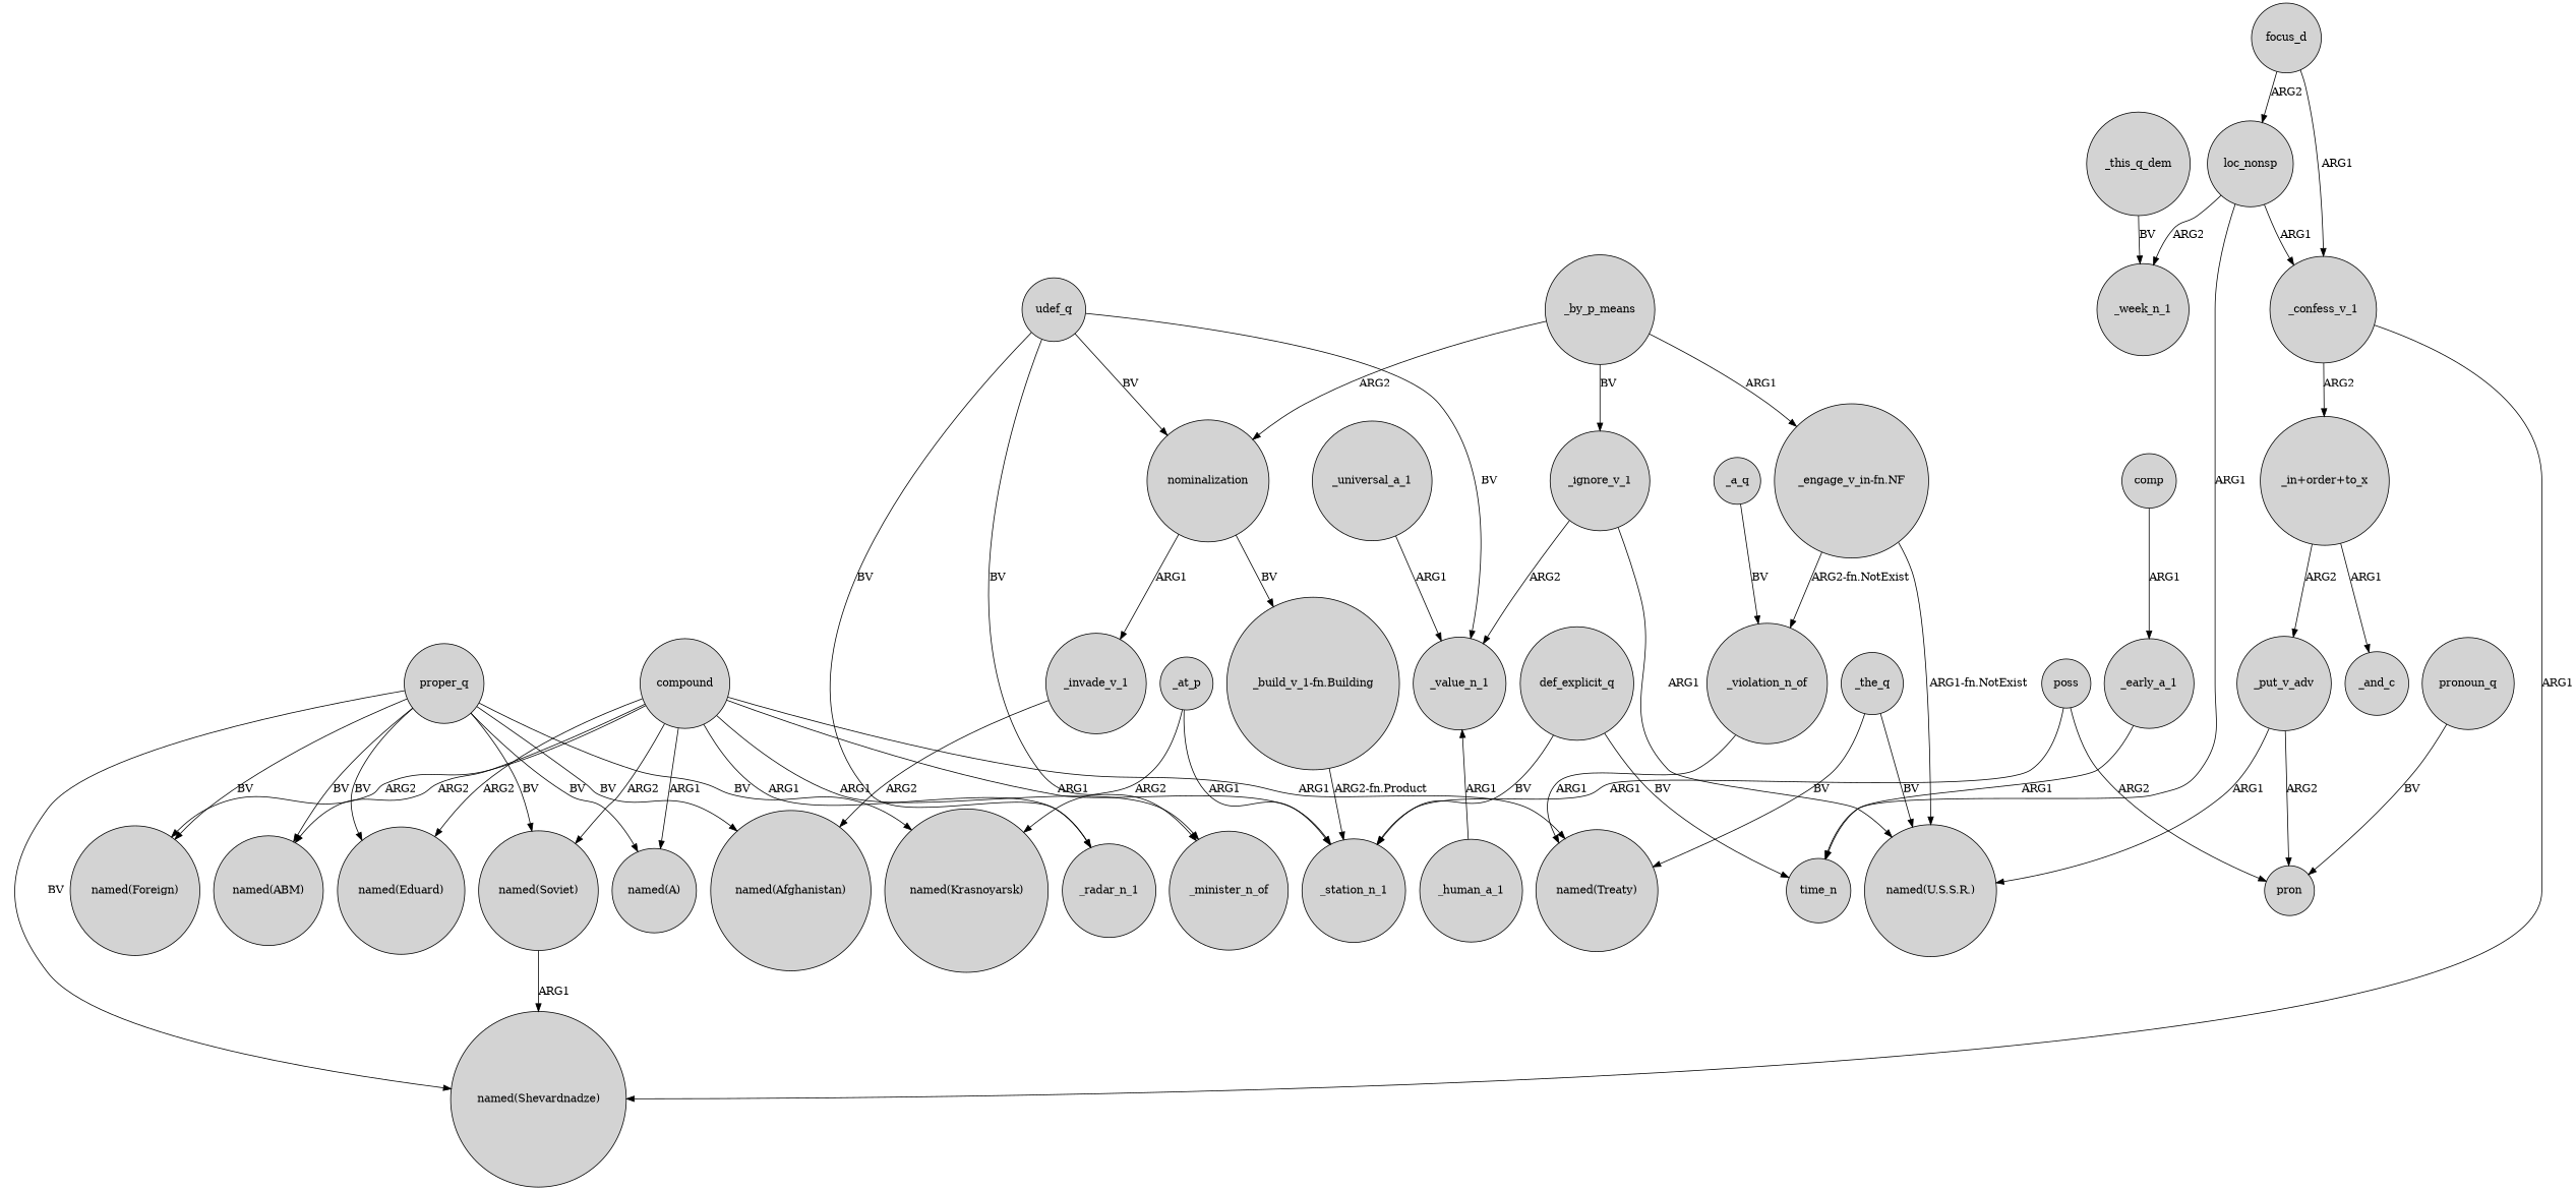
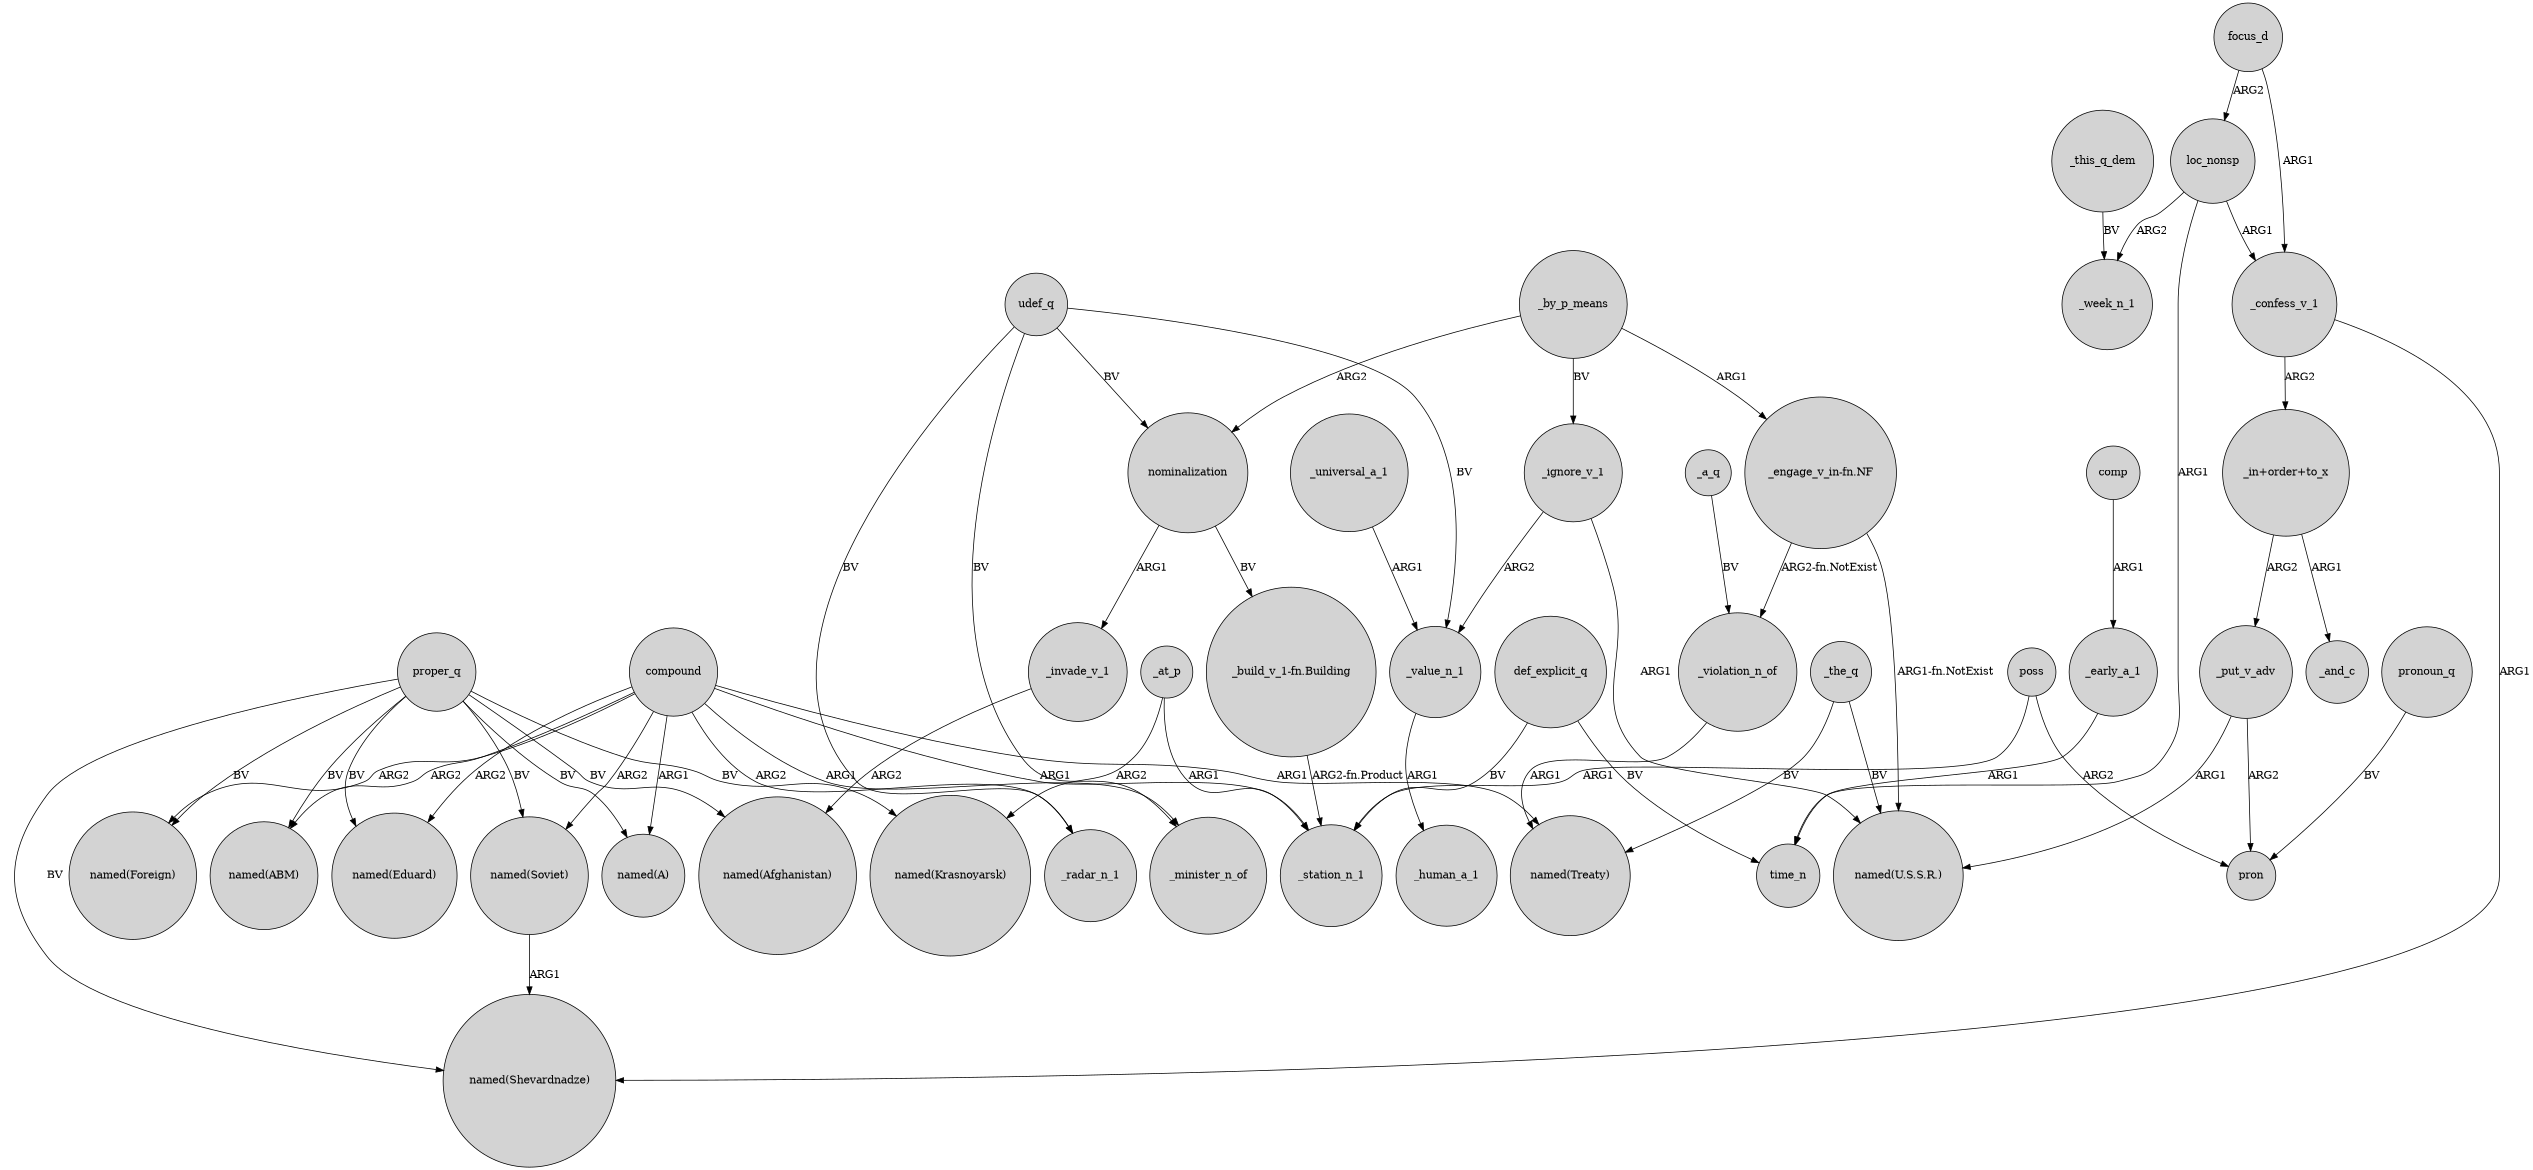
  digraph {
    node [shape=circle style=filled]
    "_engage_v_in-fn.NF"
    _violation_n_of
    "named(U.S.S.R.)"
    "named(Treaty)"
    _at_p
    _station_n_1
    "named(Krasnoyarsk)"
    focus_d
    loc_nonsp
    _confess_v_1
    time_n
    _week_n_1
    "named(Shevardnadze)"
    "_in+order+to_x"
    compound
    "named(Foreign)"
    "named(ABM)"
    _radar_n_1
    "named(A)"
    "named(Soviet)"
    "named(Eduard)"
    _minister_n_of
    _by_p_means
    nominalization
    _ignore_v_1
    _invade_v_1
    "_build_v_1-fn.Building"
    _value_n_1
    "named(Afghanistan)"
    proper_q
    poss
    pron
    def_explicit_q
    _and_c
    _put_v_adv
    udef_q
    _universal_a_1
    _this_q_dem
    pronoun_q
    _the_q
    _early_a_1
    _a_q
    _human_a_1
    comp
    "_engage_v_in-fn.NF" -> _violation_n_of [label="ARG2-fn.NotExist"]
    "_engage_v_in-fn.NF" -> "named(U.S.S.R.)" [label="ARG1-fn.NotExist"]
    _violation_n_of -> "named(Treaty)" [label=ARG1]
    _at_p -> _station_n_1 [label=ARG1]
    _at_p -> "named(Krasnoyarsk)" [label=ARG2]
    focus_d -> loc_nonsp [label=ARG2]
    focus_d -> _confess_v_1 [label=ARG1]
    loc_nonsp -> _confess_v_1 [label=ARG1]
    loc_nonsp -> time_n [label=ARG1]
    loc_nonsp -> _week_n_1 [label=ARG2]
    _confess_v_1 -> "named(Shevardnadze)" [label=ARG1]
    _confess_v_1 -> "_in+order+to_x" [label=ARG2]
    "_in+order+to_x" -> _and_c [label=ARG1]
    "_in+order+to_x" -> _put_v_adv [label=ARG2]
    compound -> "named(Treaty)" [label=ARG1]
    compound -> _station_n_1 [label=ARG1]
    compound -> "named(Foreign)" [label=ARG2]
    compound -> "named(ABM)" [label=ARG2]
-   compound -> _radar_n_1 [label=ARG1]
+   compound -> _radar_n_1 [label=ARG2]
    compound -> "named(A)" [label=ARG1]
    compound -> "named(Soviet)" [label=ARG2]
    compound -> "named(Eduard)" [label=ARG2]
    compound -> _minister_n_of [label=ARG1]
    "named(Soviet)" -> "named(Shevardnadze)" [label=ARG1]
    _by_p_means -> "_engage_v_in-fn.NF" [label=ARG1]
    _by_p_means -> nominalization [label=ARG2]
    _by_p_means -> _ignore_v_1 [label=BV]
    nominalization -> _invade_v_1 [label=ARG1]
    nominalization -> "_build_v_1-fn.Building" [label=BV]
    _ignore_v_1 -> "named(U.S.S.R.)" [label=ARG1]
    _ignore_v_1 -> _value_n_1 [label=ARG2]
    _invade_v_1 -> "named(Afghanistan)" [label=ARG2]
    "_build_v_1-fn.Building" -> _station_n_1 [label="ARG2-fn.Product"]
    proper_q -> "named(Krasnoyarsk)" [label=BV]
    proper_q -> "named(Shevardnadze)" [label=BV]
    proper_q -> "named(Foreign)" [label=BV]
    proper_q -> "named(ABM)" [label=BV]
    proper_q -> "named(A)" [label=BV]
    proper_q -> "named(Soviet)" [label=BV]
    proper_q -> "named(Eduard)" [label=BV]
    proper_q -> "named(Afghanistan)" [label=BV]
    poss -> _station_n_1 [label=ARG1]
    poss -> pron [label=ARG2]
    def_explicit_q -> _station_n_1 [label=BV]
    def_explicit_q -> time_n [label=BV]
    _put_v_adv -> "named(U.S.S.R.)" [label=ARG1]
    _put_v_adv -> pron [label=ARG2]
    udef_q -> _radar_n_1 [label=BV]
    udef_q -> _minister_n_of [label=BV]
    udef_q -> nominalization [label=BV]
    udef_q -> _value_n_1 [label=BV]
    _universal_a_1 -> _value_n_1 [label=ARG1]
    _this_q_dem -> _week_n_1 [label=BV]
    pronoun_q -> pron [label=BV]
    _the_q -> "named(U.S.S.R.)" [label=BV]
    _the_q -> "named(Treaty)" [label=BV]
    _early_a_1 -> time_n [label=ARG1]
    _a_q -> _violation_n_of [label=BV]
-   _human_a_1 -> _value_n_1 [label=ARG1]
+   _value_n_1 -> _human_a_1 [label=ARG1]
    comp -> _early_a_1 [label=ARG1]
  }
